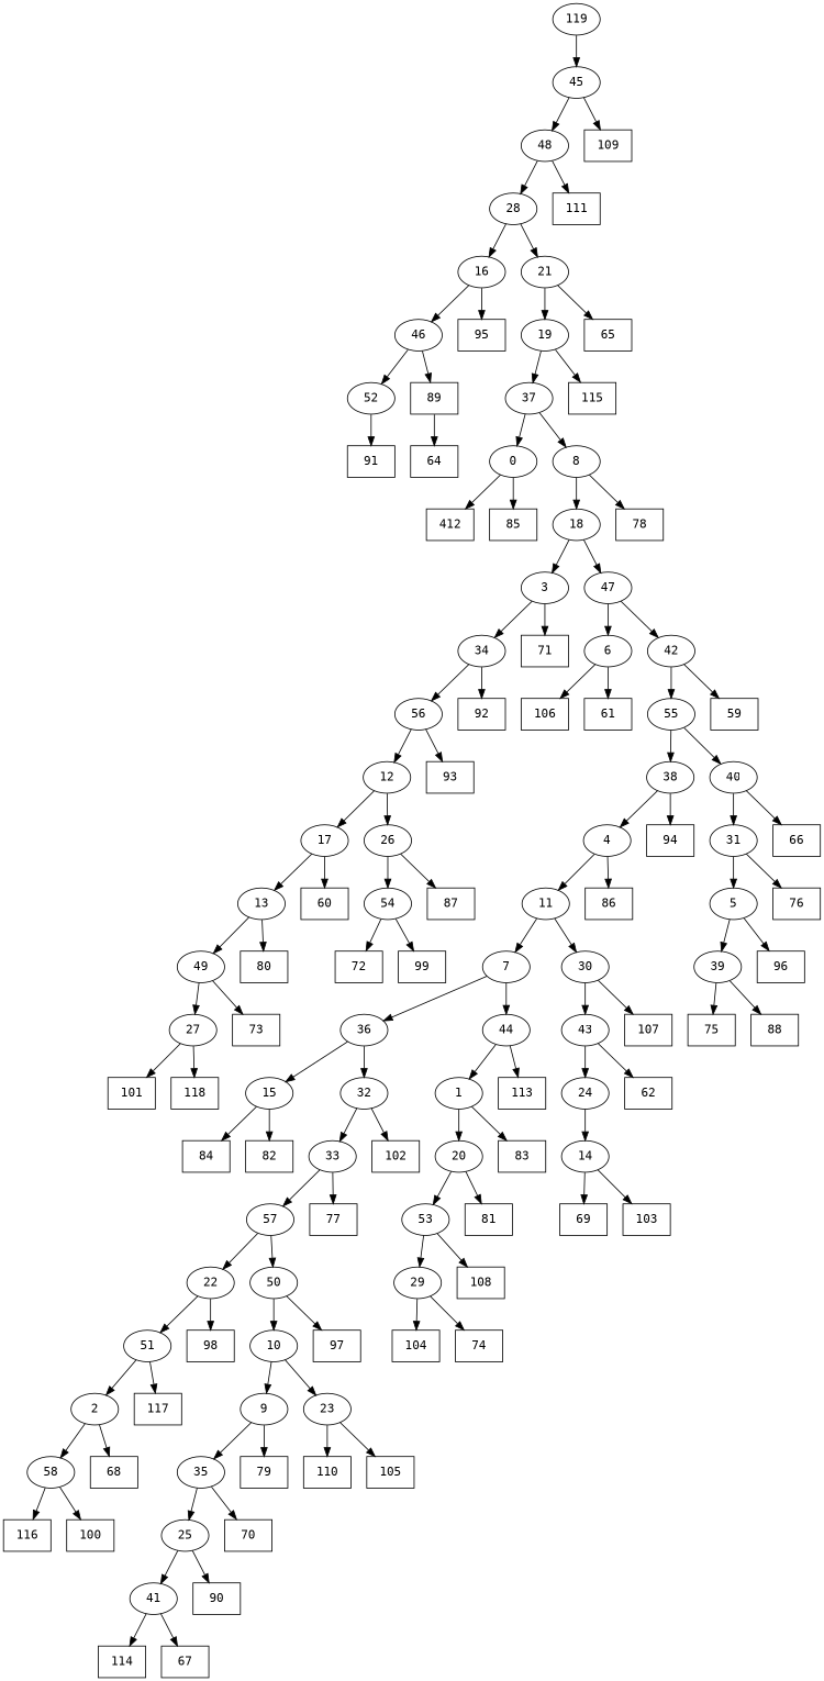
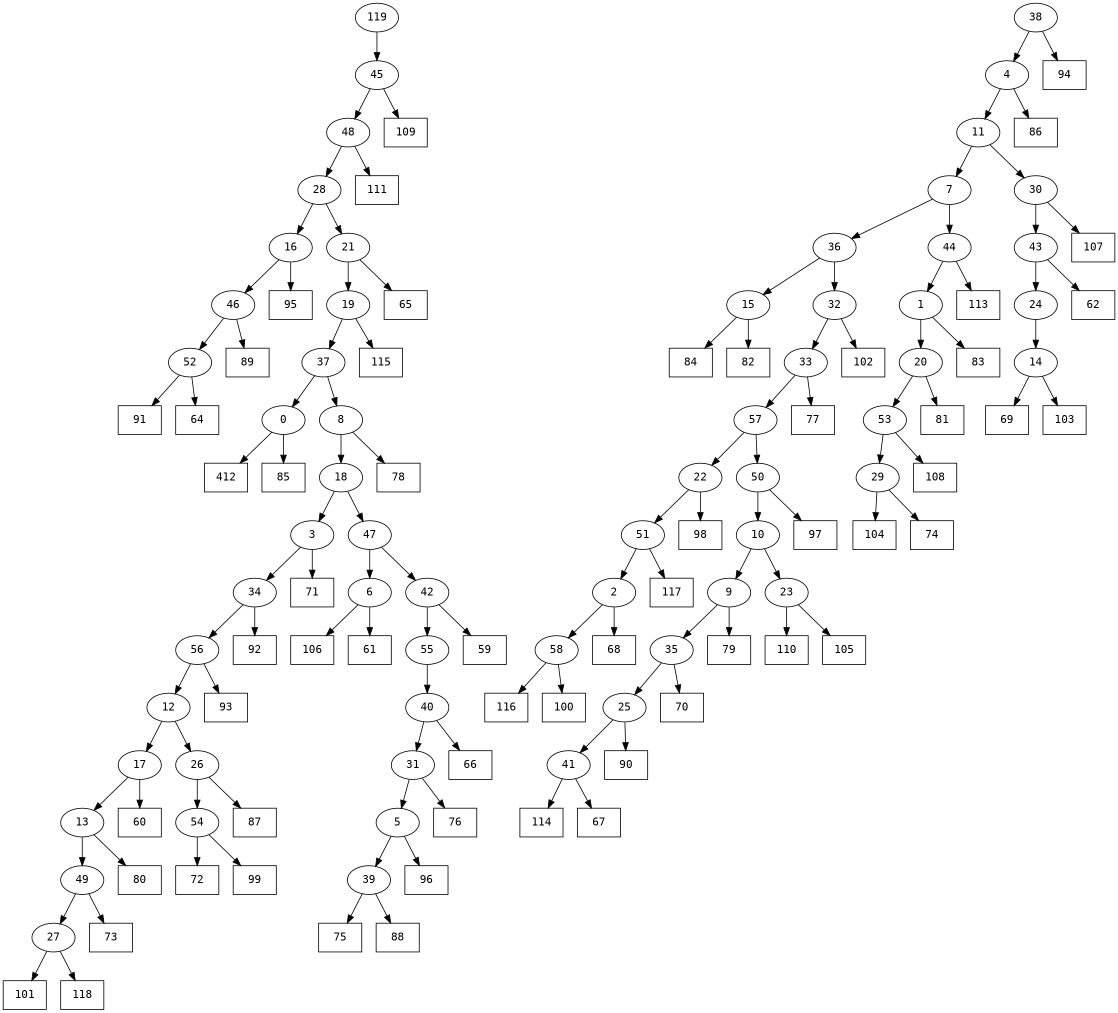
  digraph {
    fontname="DejaVu Sans Mono"
    node [fontname="DejaVu Sans Mono"]
    edge [fontname="DejaVu Sans Mono"]
    n1 [label=0]
    n2 [label=412 shape=box]
    n3 [label=85 shape=box]
    n4 [label=1]
    n5 [label=20]
    n6 [label=83 shape=box]
    n7 [label=53]
    n8 [label=81 shape=box]
    n9 [label=2]
    n10 [label=58]
    n11 [label=68 shape=box]
    n12 [label=116 shape=box]
    n13 [label=100 shape=box]
    n14 [label=3]
    n15 [label=34]
    n16 [label=71 shape=box]
    n17 [label=56]
    n18 [label=92 shape=box]
    n19 [label=4]
    n20 [label=11]
    n21 [label=86 shape=box]
    n22 [label=7]
    n23 [label=30]
    n24 [label=5]
    n25 [label=39]
    n26 [label=96 shape=box]
    n27 [label=75 shape=box]
    n28 [label=88 shape=box]
    n29 [label=6]
    n30 [label=106 shape=box]
    n31 [label=61 shape=box]
    n32 [label=36]
    n33 [label=44]
    n34 [label=15]
    n35 [label=32]
    n36 [label=113 shape=box]
    n37 [label=8]
    n38 [label=18]
    n39 [label=78 shape=box]
    n40 [label=47]
    n41 [label=9]
    n42 [label=35]
    n43 [label=79 shape=box]
    n44 [label=25]
    n45 [label=70 shape=box]
    n46 [label=10]
    n47 [label=23]
    n48 [label=110 shape=box]
    n49 [label=105 shape=box]
    n50 [label=43]
    n51 [label=107 shape=box]
    n52 [label=12]
    n53 [label=17]
    n54 [label=26]
    n55 [label=13]
    n56 [label=60 shape=box]
    n57 [label=54]
    n58 [label=87 shape=box]
    n59 [label=49]
    n60 [label=80 shape=box]
    n61 [label=27]
    n62 [label=73 shape=box]
    n63 [label=14]
    n64 [label=69 shape=box]
    n65 [label=103 shape=box]
    n66 [label=84 shape=box]
    n67 [label=82 shape=box]
    n68 [label=16]
    n69 [label=46]
    n70 [label=95 shape=box]
    n71 [label=52]
    n72 [label=89 shape=box]
    n73 [label=42]
    n74 [label=19]
    n75 [label=37]
    n76 [label=115 shape=box]
    n77 [label=29]
    n78 [label=108 shape=box]
    n79 [label=21]
    n80 [label=65 shape=box]
    n81 [label=22]
    n82 [label=51]
    n83 [label=98 shape=box]
    n84 [label=117 shape=box]
    n85 [label=24]
    n86 [label=41]
    n87 [label=90 shape=box]
    n88 [label=114 shape=box]
    n89 [label=67 shape=box]
    n90 [label=72 shape=box]
    n91 [label=99 shape=box]
    n92 [label=101 shape=box]
    n93 [label=118 shape=box]
    n94 [label=28]
    n95 [label=104 shape=box]
    n96 [label=74 shape=box]
    n97 [label=62 shape=box]
    n98 [label=31]
    n99 [label=76 shape=box]
    n100 [label=33]
    n101 [label=102 shape=box]
    n102 [label=57]
    n103 [label=77 shape=box]
    n104 [label=50]
    n105 [label=93 shape=box]
    n106 [label=38]
    n107 [label=94 shape=box]
    n108 [label=40]
    n109 [label=66 shape=box]
    n110 [label=55]
    n111 [label=59 shape=box]
    n112 [label=45]
    n113 [label=48]
    n114 [label=109 shape=box]
    n115 [label=111 shape=box]
    n116 [label=91 shape=box]
    n117 [label=64 shape=box]
    n118 [label=97 shape=box]
    n119 [label=119]
    n1 -> n2
    n1 -> n3
    n4 -> n5
    n4 -> n6
    n5 -> n7
    n5 -> n8
    n7 -> n77
    n7 -> n78
    n9 -> n10
    n9 -> n11
    n10 -> n12
    n10 -> n13
    n14 -> n15
    n14 -> n16
    n15 -> n17
    n15 -> n18
    n17 -> n52
    n17 -> n105
    n19 -> n20
    n19 -> n21
    n20 -> n22
    n20 -> n23
    n22 -> n32
    n22 -> n33
    n23 -> n50
    n23 -> n51
    n24 -> n25
    n24 -> n26
    n25 -> n27
    n25 -> n28
    n29 -> n30
    n29 -> n31
    n32 -> n34
    n32 -> n35
    n33 -> n4
    n33 -> n36
    n34 -> n66
    n34 -> n67
    n35 -> n100
    n35 -> n101
    n37 -> n38
    n37 -> n39
    n38 -> n14
    n38 -> n40
    n40 -> n29
    n40 -> n73
    n41 -> n42
    n41 -> n43
    n42 -> n44
    n42 -> n45
    n44 -> n86
    n44 -> n87
    n46 -> n41
    n46 -> n47
    n47 -> n48
    n47 -> n49
    n50 -> n85
    n50 -> n97
    n52 -> n53
    n52 -> n54
    n53 -> n55
    n53 -> n56
    n54 -> n57
    n54 -> n58
    n55 -> n59
    n55 -> n60
    n57 -> n90
    n57 -> n91
    n59 -> n61
    n59 -> n62
    n61 -> n92
    n61 -> n93
    n63 -> n64
    n63 -> n65
    n68 -> n69
    n68 -> n70
    n69 -> n71
    n69 -> n72
    n71 -> n116
-   n72 -> n117
+   n71 -> n117
    n73 -> n110
    n73 -> n111
    n74 -> n75
    n74 -> n76
    n75 -> n1
    n75 -> n37
    n77 -> n95
    n77 -> n96
    n79 -> n74
    n79 -> n80
    n81 -> n82
    n81 -> n83
    n82 -> n9
    n82 -> n84
    n85 -> n63
    n86 -> n88
    n86 -> n89
    n94 -> n68
    n94 -> n79
    n98 -> n24
    n98 -> n99
    n100 -> n102
    n100 -> n103
    n102 -> n81
    n102 -> n104
    n104 -> n46
    n104 -> n118
    n106 -> n19
    n106 -> n107
    n108 -> n98
    n108 -> n109
-   n110 -> n106
    n110 -> n108
    n112 -> n113
    n112 -> n114
    n113 -> n94
    n113 -> n115
    n119 -> n112
  }
